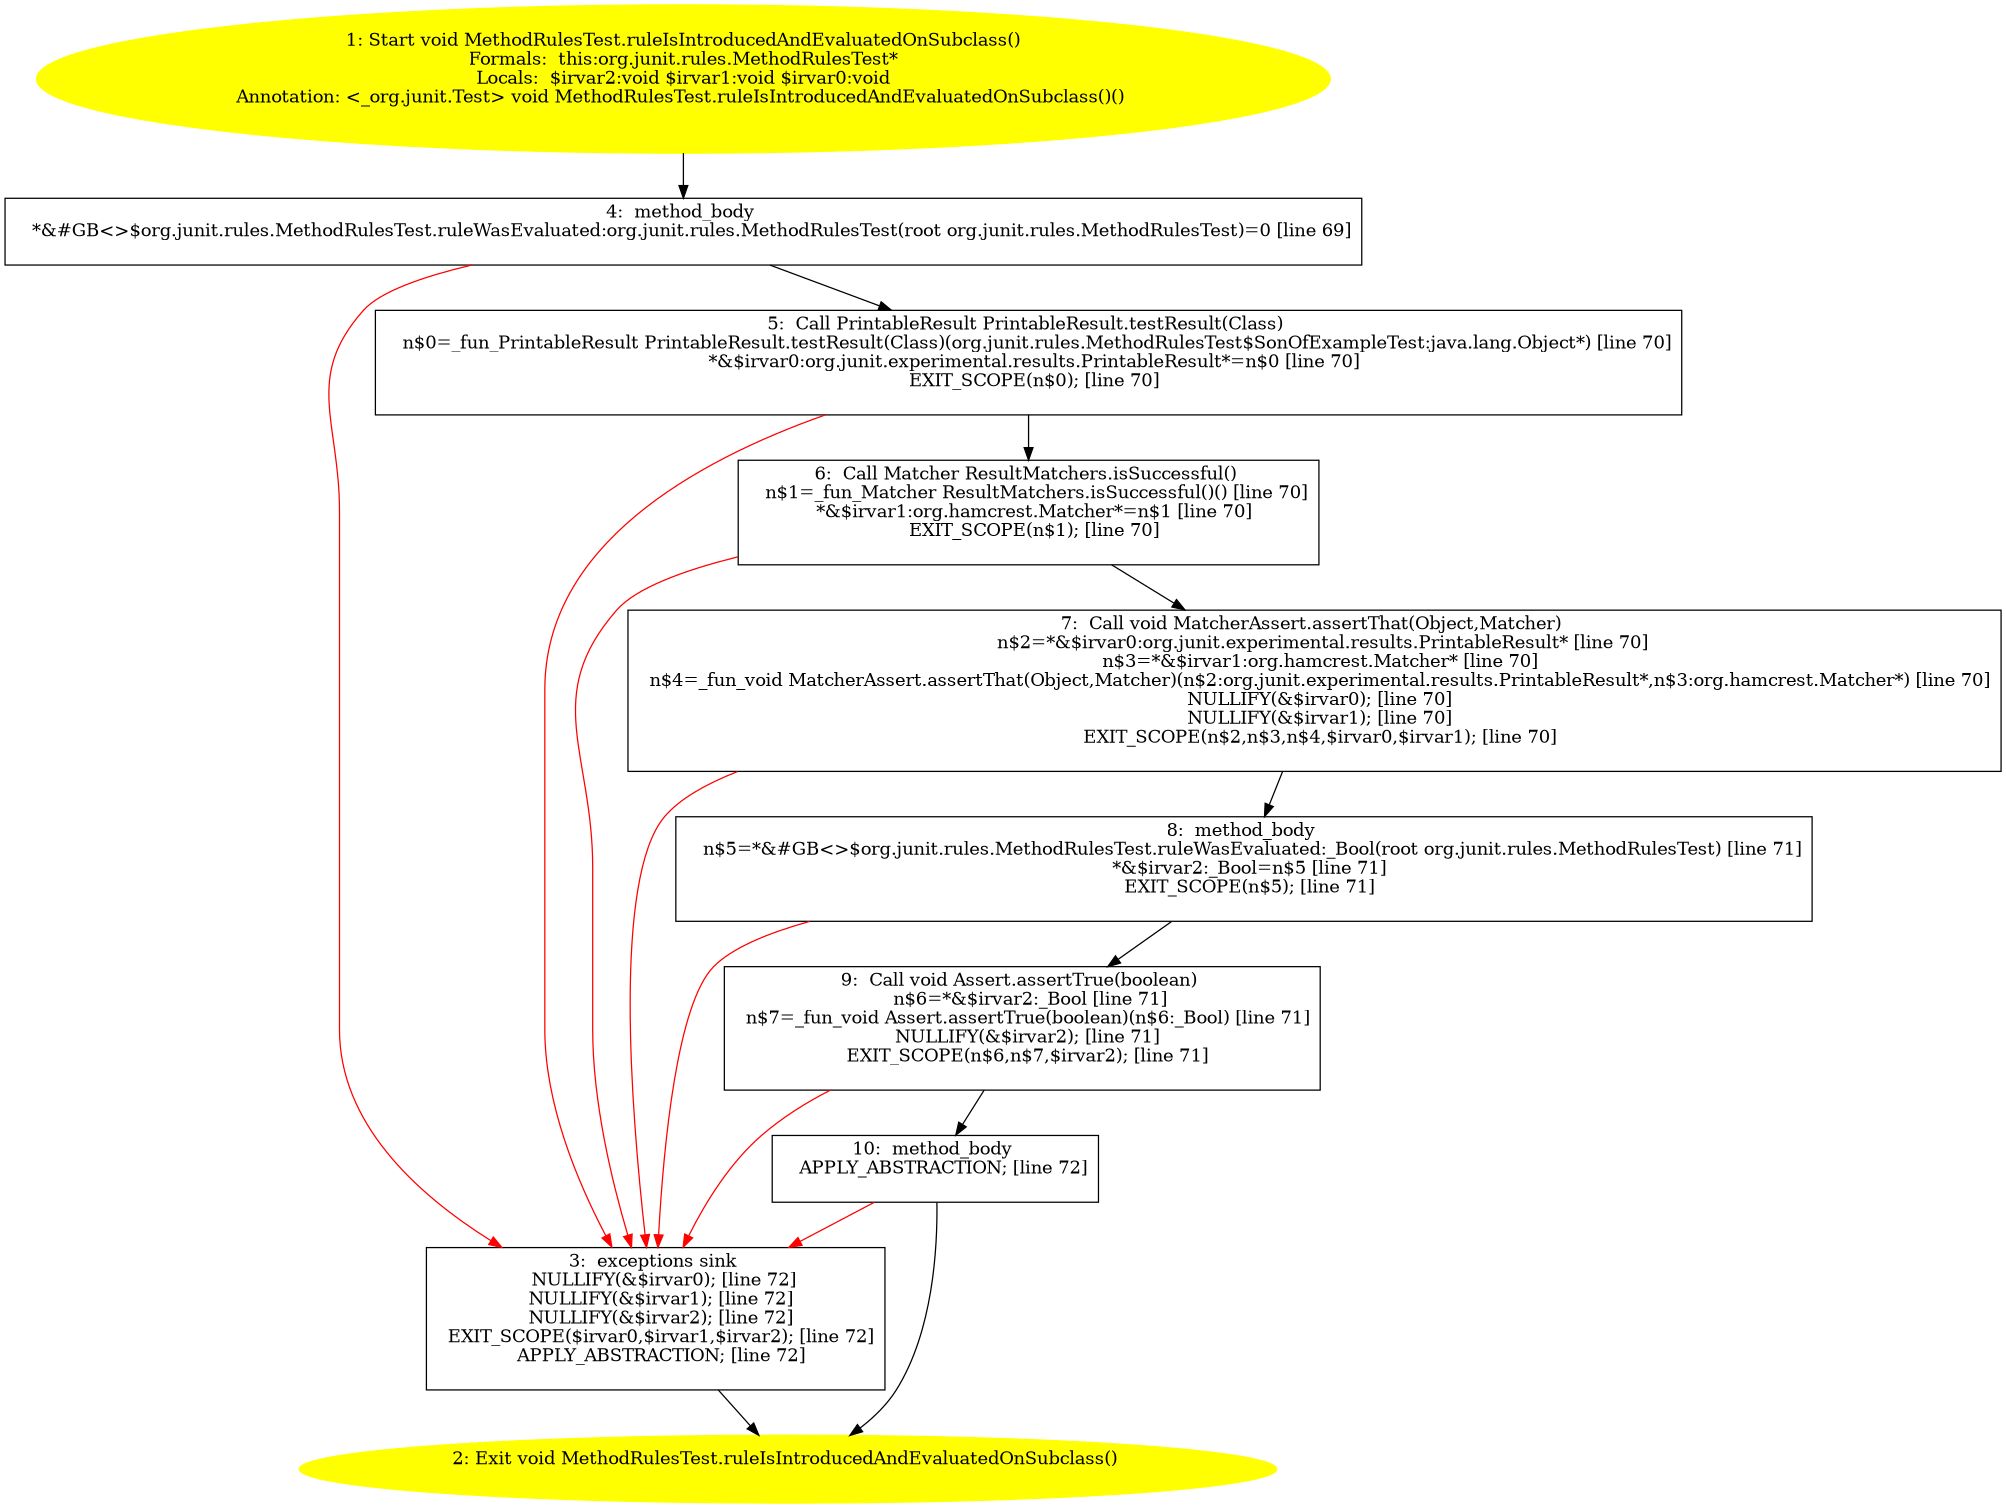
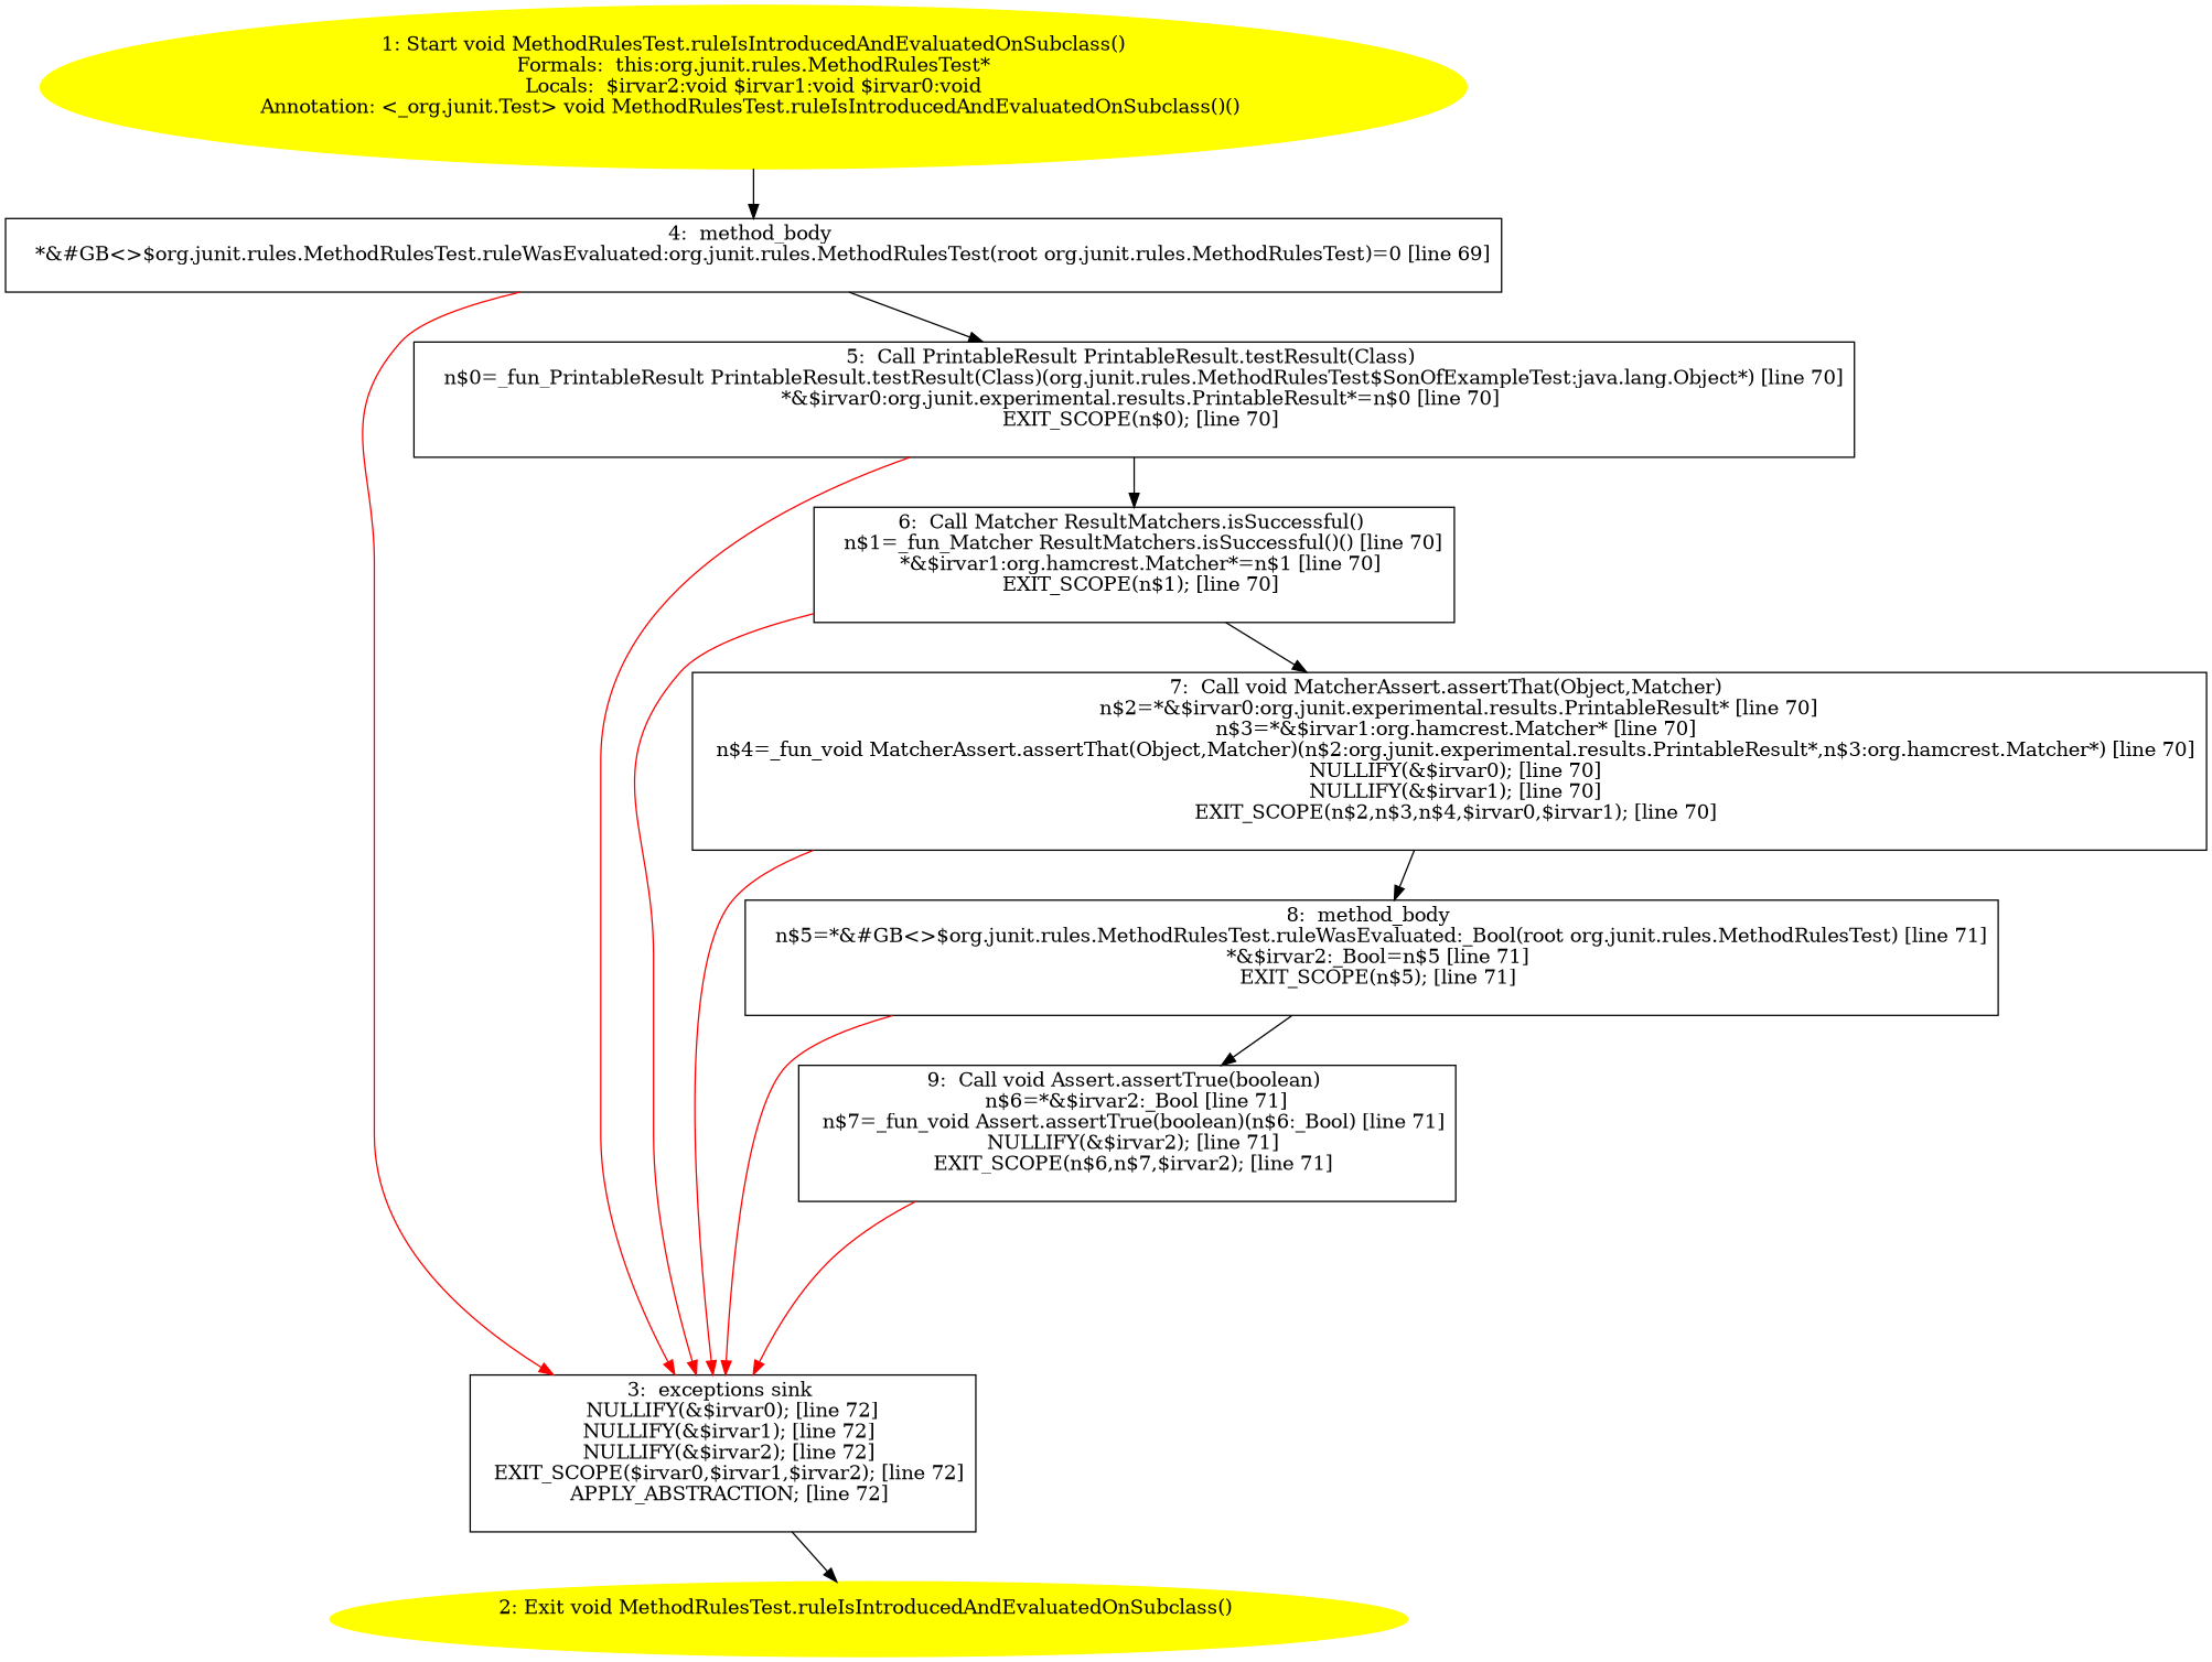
  digraph {
    node [shape=box]
    n1 [color=yellow label="1: Start void MethodRulesTest.ruleIsIntroducedAndEvaluatedOnSubclass()\nFormals:  this:org.junit.rules.MethodRulesTest*\nLocals:  $irvar2:void $irvar1:void $irvar0:void\nAnnotation: <_org.junit.Test> void MethodRulesTest.ruleIsIntroducedAndEvaluatedOnSubclass()() \n  " style=filled shape=""]
    n2 [label="4:  method_body \n   *&#GB<>$org.junit.rules.MethodRulesTest.ruleWasEvaluated:org.junit.rules.MethodRulesTest(root org.junit.rules.MethodRulesTest)=0 [line 69]\n "]
    n3 [label="3:  exceptions sink \n   NULLIFY(&$irvar0); [line 72]\n  NULLIFY(&$irvar1); [line 72]\n  NULLIFY(&$irvar2); [line 72]\n  EXIT_SCOPE($irvar0,$irvar1,$irvar2); [line 72]\n  APPLY_ABSTRACTION; [line 72]\n "]
    n4 [label="5:  Call PrintableResult PrintableResult.testResult(Class) \n   n$0=_fun_PrintableResult PrintableResult.testResult(Class)(org.junit.rules.MethodRulesTest$SonOfExampleTest:java.lang.Object*) [line 70]\n  *&$irvar0:org.junit.experimental.results.PrintableResult*=n$0 [line 70]\n  EXIT_SCOPE(n$0); [line 70]\n "]
    n5 [color=yellow label="2: Exit void MethodRulesTest.ruleIsIntroducedAndEvaluatedOnSubclass() \n  " style=filled shape=""]
    n6 [label="6:  Call Matcher ResultMatchers.isSuccessful() \n   n$1=_fun_Matcher ResultMatchers.isSuccessful()() [line 70]\n  *&$irvar1:org.hamcrest.Matcher*=n$1 [line 70]\n  EXIT_SCOPE(n$1); [line 70]\n "]
    n7 [label="7:  Call void MatcherAssert.assertThat(Object,Matcher) \n   n$2=*&$irvar0:org.junit.experimental.results.PrintableResult* [line 70]\n  n$3=*&$irvar1:org.hamcrest.Matcher* [line 70]\n  n$4=_fun_void MatcherAssert.assertThat(Object,Matcher)(n$2:org.junit.experimental.results.PrintableResult*,n$3:org.hamcrest.Matcher*) [line 70]\n  NULLIFY(&$irvar0); [line 70]\n  NULLIFY(&$irvar1); [line 70]\n  EXIT_SCOPE(n$2,n$3,n$4,$irvar0,$irvar1); [line 70]\n "]
    n8 [label="8:  method_body \n   n$5=*&#GB<>$org.junit.rules.MethodRulesTest.ruleWasEvaluated:_Bool(root org.junit.rules.MethodRulesTest) [line 71]\n  *&$irvar2:_Bool=n$5 [line 71]\n  EXIT_SCOPE(n$5); [line 71]\n "]
    n9 [label="9:  Call void Assert.assertTrue(boolean) \n   n$6=*&$irvar2:_Bool [line 71]\n  n$7=_fun_void Assert.assertTrue(boolean)(n$6:_Bool) [line 71]\n  NULLIFY(&$irvar2); [line 71]\n  EXIT_SCOPE(n$6,n$7,$irvar2); [line 71]\n "]
-   n10 [label="10:  method_body \n   APPLY_ABSTRACTION; [line 72]\n "]
    n1 -> n2
    n2 -> n3 [color=red]
    n2 -> n4
    n3 -> n5
    n4 -> n3 [color=red]
    n4 -> n6
    n6 -> n3 [color=red]
    n6 -> n7
    n7 -> n3 [color=red]
    n7 -> n8
    n8 -> n3 [color=red]
    n8 -> n9
    n9 -> n3 [color=red]
-   n9 -> n10
-   n10 -> n3 [color=red]
-   n10 -> n5
  }
